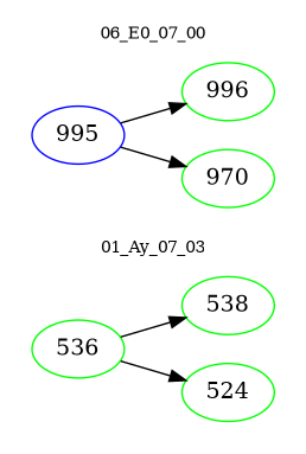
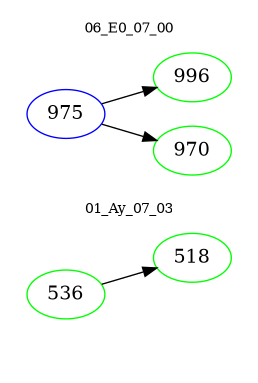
  digraph {
    rankdir=LR
    node [color=green]
    edge [color=black]
    n1 [label=536]
-   n2 [label=524]
-   n3 [label=538]
-   n4 [color=blue label=995]
+   n3 [label=518]
+   n4 [color=blue label=975]
    n5 [label=970]
    n6 [label=996]
    subgraph cluster_1 {
      color=white
      fontsize=10
      label="01_Ay_07_03"
      n1
-     n2
      n3
    }
    subgraph cluster_2 {
      color=white
      fontsize=10
      label="06_E0_07_00"
      n4
      n5
      n6
    }
-   n1 -> n2
    n1 -> n3
    n4 -> n5
    n4 -> n6
  }
